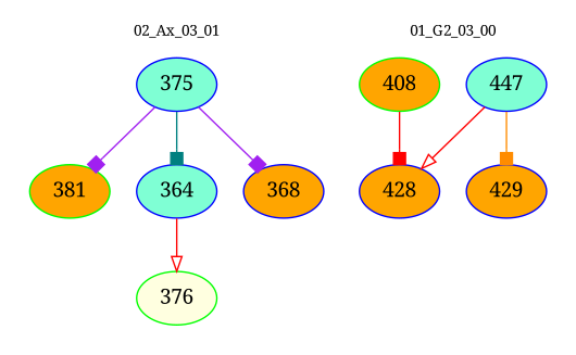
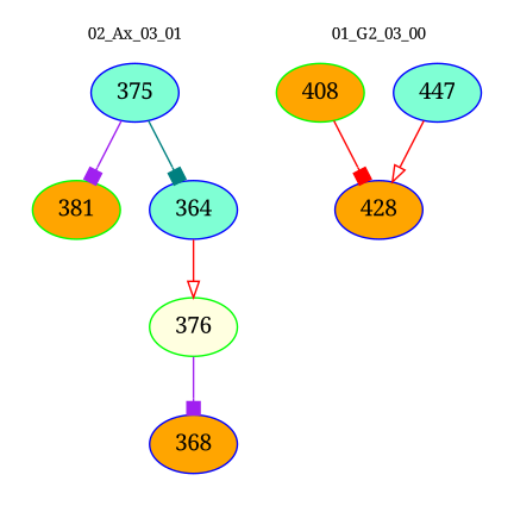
  digraph {
    fontname="Noto Serif"
    node [color=blue fillcolor=orange fontname="Noto Serif" style=filled]
    edge [arrowhead=box color=red fontname="Noto Serif"]
    n1 [fillcolor=aquamarine label=375]
    n2 [color=green label=381]
    n3 [fillcolor=aquamarine label=364]
    n4 [label=368]
    n5 [color=green fillcolor=lightyellow label=376]
    n6 [fillcolor=aquamarine label=447]
    n7 [label=428]
-   n8 [label=429]
    n9 [color=green label=408]
    subgraph cluster_1 {
      color=white
      fontsize=10
      label="02_Ax_03_01"
      n1
      n2
      n3
      n4
      n5
    }
    subgraph cluster_2 {
      color=white
      fontsize=10
      label="01_G2_03_00"
      n6
      n7
-     n8
      n9
    }
    n1 -> n2 [color=purple]
    n1 -> n3 [color=teal]
-   n1 -> n4 [color=purple]
+   n5 -> n4 [color=purple]
    n3 -> n5 [arrowhead=onormal]
    n6 -> n7 [arrowhead=onormal]
-   n6 -> n8 [color=darkorange]
    n9 -> n7
  }
